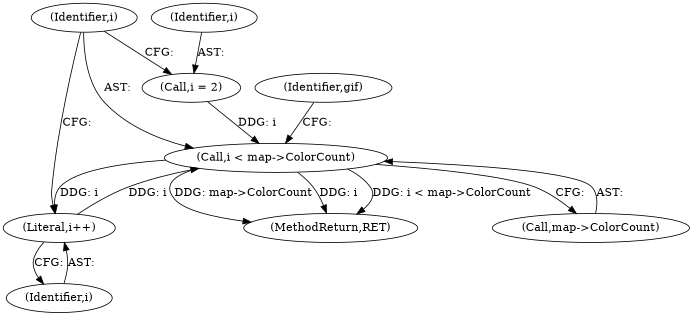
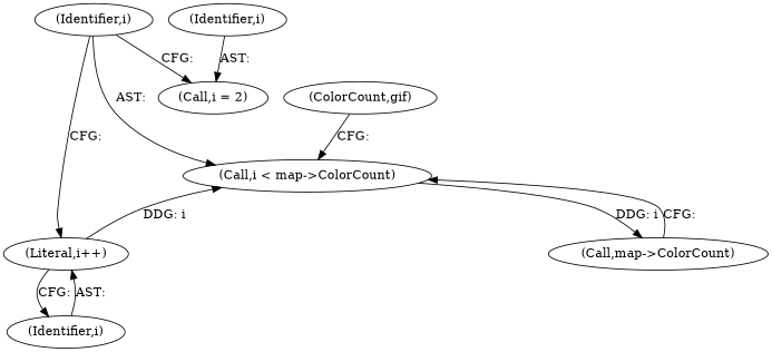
  digraph {
    n1 [label="(Call,i < map->ColorCount)"]
    n2 [label="(Literal,i++)"]
-   n3 [label="(MethodReturn,RET)"]
    n4 [label="(Call,map->ColorCount)"]
    n5 [label="(Identifier,i)"]
    n6 [label="(Call,i = 2)"]
    n7 [label="(Identifier,i)"]
    n8 [label="(Identifier,i)"]
-   n9 [label="(Identifier,gif)"]
-   n1 -> n2 [label="DDG: i"]
-   n1 -> n3 [label="DDG: i < map->ColorCount"]
-   n1 -> n3 [label="DDG: map->ColorCount"]
-   n1 -> n3 [label="DDG: i"]
-   n1 -> n4 [label="CFG: "]
+   n9 [label="(ColorCount,gif)"]
+   n1 -> n4 [label="DDG: i"]
    n2 -> n1 [label="DDG: i"]
    n2 -> n5 [label="CFG: "]
-   n4 -> n1 [label="AST: "]
+   n4 -> n1 [label="CFG: "]
    n5 -> n2 [label="AST: "]
-   n6 -> n1 [label="DDG: i"]
    n7 -> n1 [label="AST: "]
    n7 -> n2 [label="CFG: "]
    n7 -> n6 [label="CFG: "]
    n8 -> n6 [label="AST: "]
    n9 -> n1 [label="CFG: "]
  }
